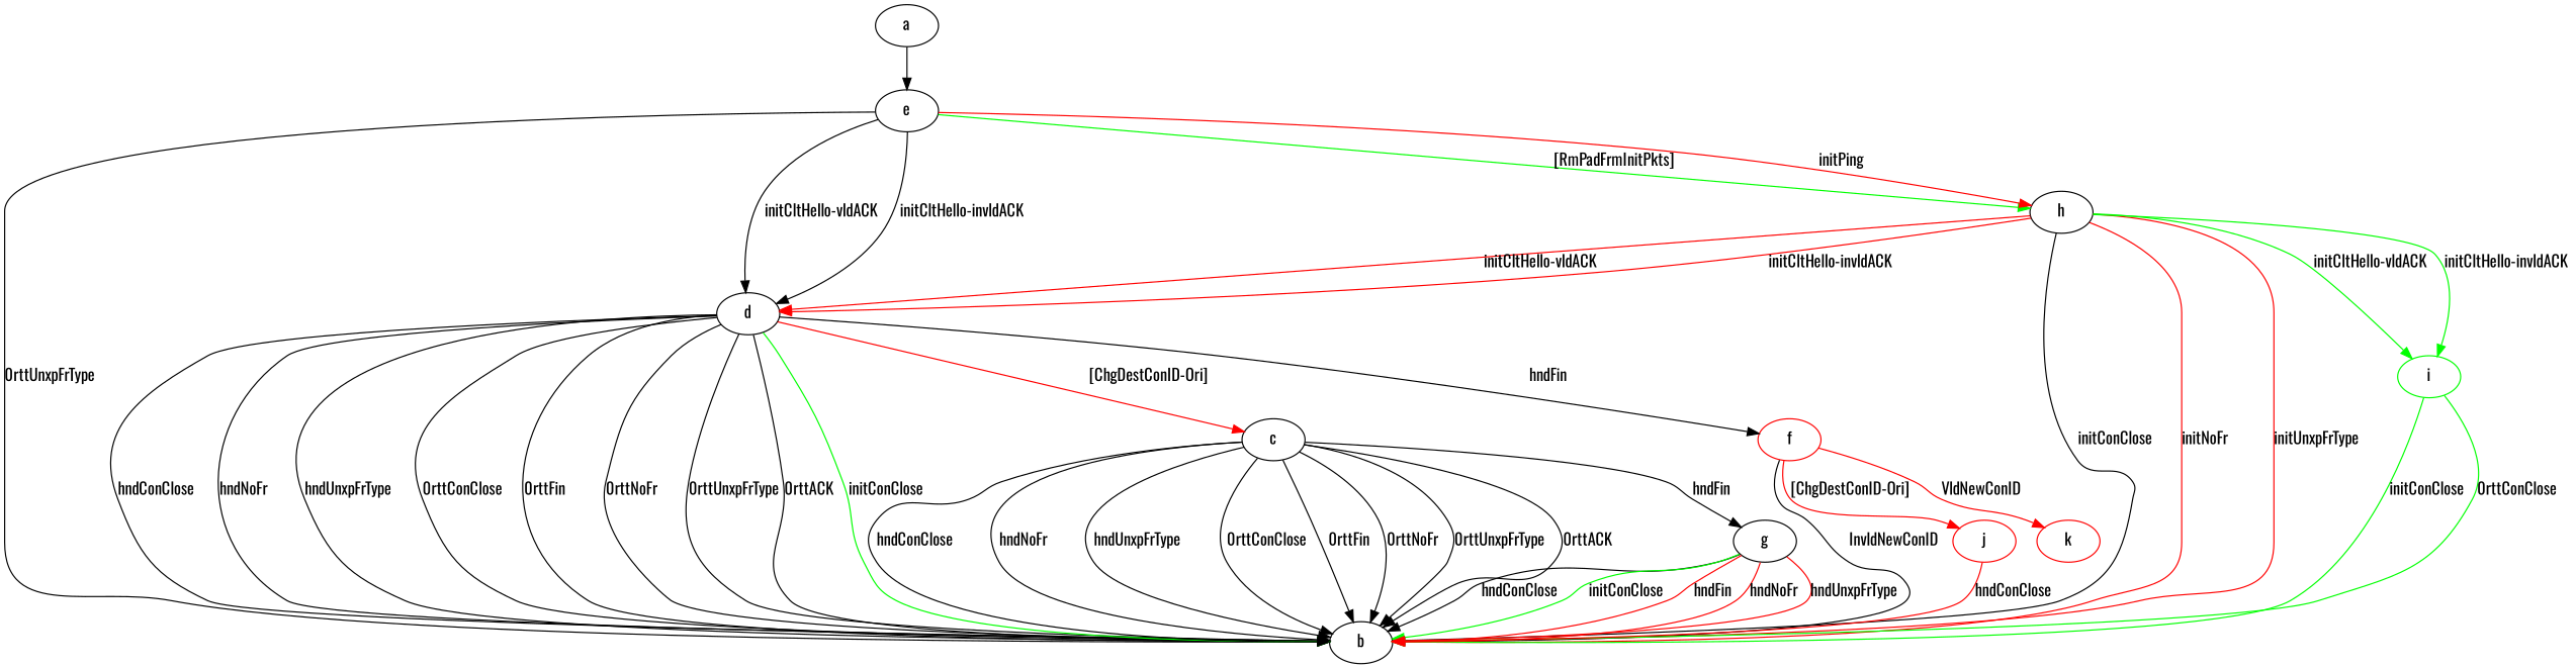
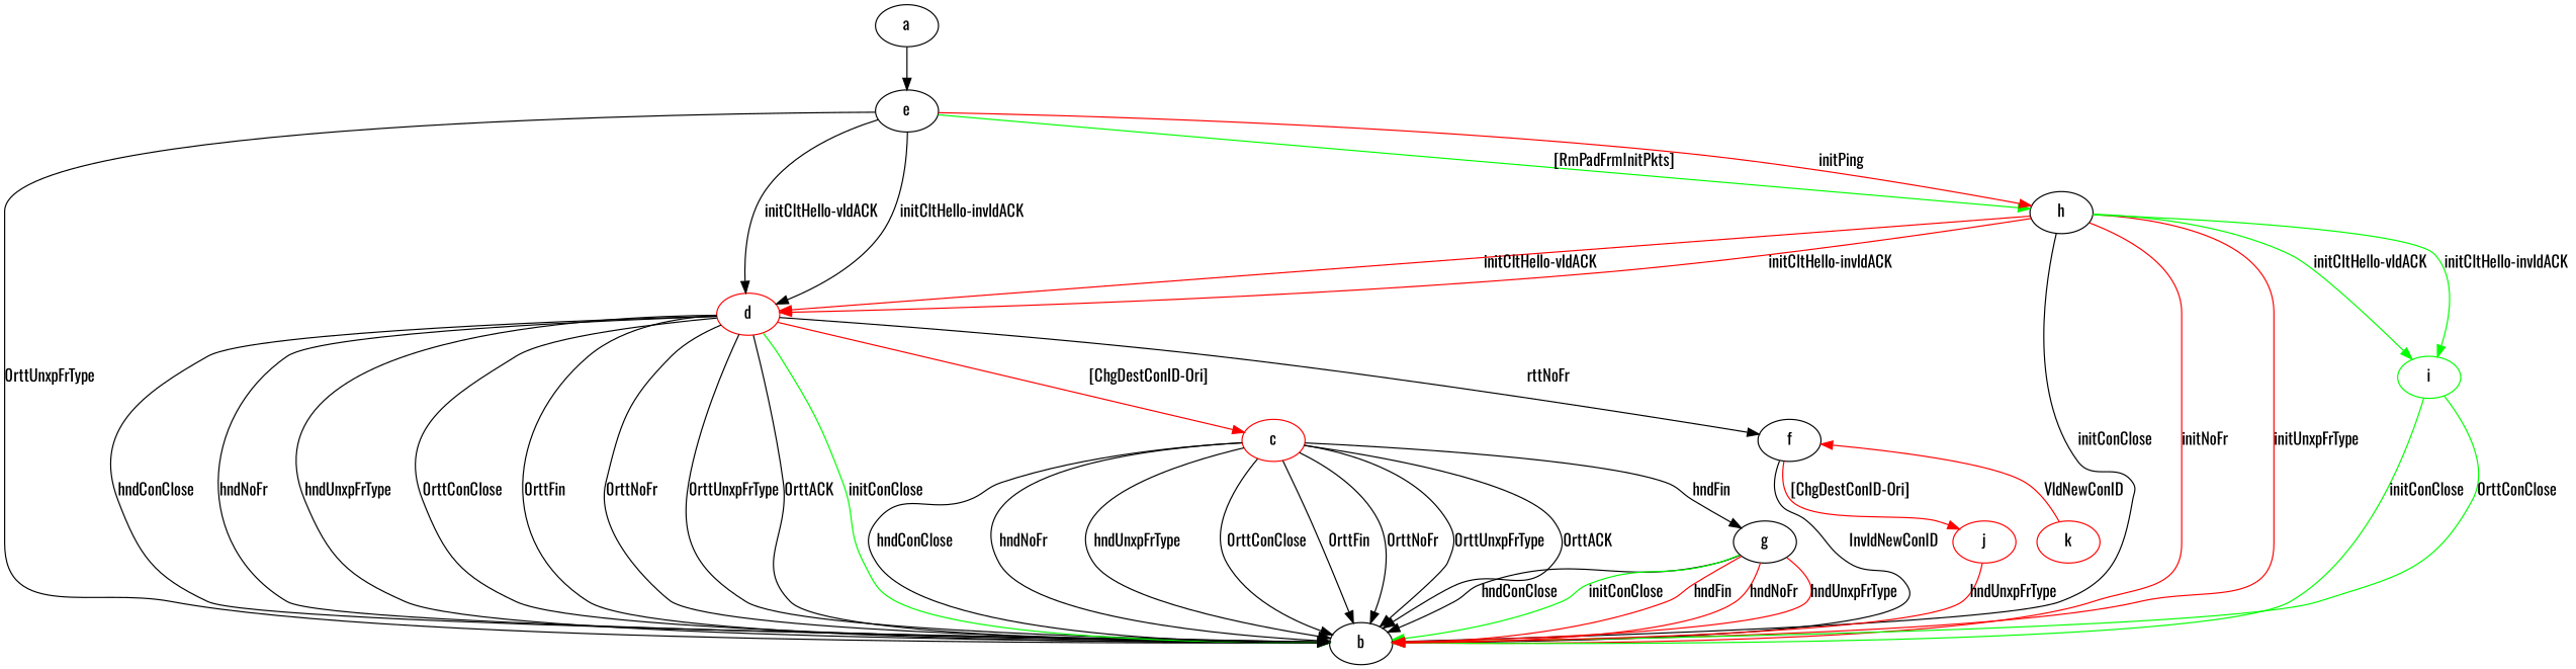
  digraph {
    fontname=Oswald
    node [fontname=Oswald]
    edge [fontname=Oswald]
    a
    e
    b
-   d
+   d [color=red]
    h
-   c
-   f [color=red]
+   c [color=red]
+   f
    i [color=green]
    g
    j [color=red]
    k [color=red]
    a -> e
    e -> b [label="0rttUnxpFrType "]
    e -> d [label="initCltHello-vldACK "]
    e -> d [label="initCltHello-invldACK "]
    e -> h [color=green label="[RmPadFrmInitPkts] "]
    e -> h [color=red label="initPing "]
    d -> b [label="hndConClose "]
    d -> b [label="hndNoFr "]
    d -> b [label="hndUnxpFrType "]
    d -> b [label="0rttConClose "]
    d -> b [label="0rttFin "]
    d -> b [label="0rttNoFr "]
    d -> b [label="0rttUnxpFrType "]
    d -> b [label="0rttACK "]
    d -> b [color=green label="initConClose "]
    d -> c [color=red label="[ChgDestConID-Ori] "]
-   d -> f [label="hndFin "]
+   d -> f [label="rttNoFr "]
    h -> b [label="initConClose "]
    h -> b [color=red label="initNoFr "]
    h -> b [color=red label="initUnxpFrType "]
    h -> d [color=red label="initCltHello-vldACK "]
    h -> d [color=red label="initCltHello-invldACK "]
    h -> i [color=green label="initCltHello-vldACK "]
    h -> i [color=green label="initCltHello-invldACK "]
    c -> b [label="hndConClose "]
    c -> b [label="hndNoFr "]
    c -> b [label="hndUnxpFrType "]
    c -> b [label="0rttConClose "]
    c -> b [label="0rttFin "]
    c -> b [label="0rttNoFr "]
    c -> b [label="0rttUnxpFrType "]
    c -> b [label="0rttACK "]
    c -> g [label="hndFin "]
    f -> b [color=black label="InvldNewConID "]
    f -> j [color=red label="[ChgDestConID-Ori] "]
-   f -> k [color=red label="VldNewConID "]
+   k -> f [color=red label="VldNewConID "]
    i -> b [color=green label="initConClose "]
    i -> b [color=green label="0rttConClose "]
    g -> b [label="hndConClose "]
    g -> b [color=green label="initConClose "]
    g -> b [color=red label="hndFin "]
    g -> b [color=red label="hndNoFr "]
    g -> b [color=red label="hndUnxpFrType "]
-   j -> b [color=red label="hndConClose "]
+   j -> b [color=red label="hndUnxpFrType "]
  }
